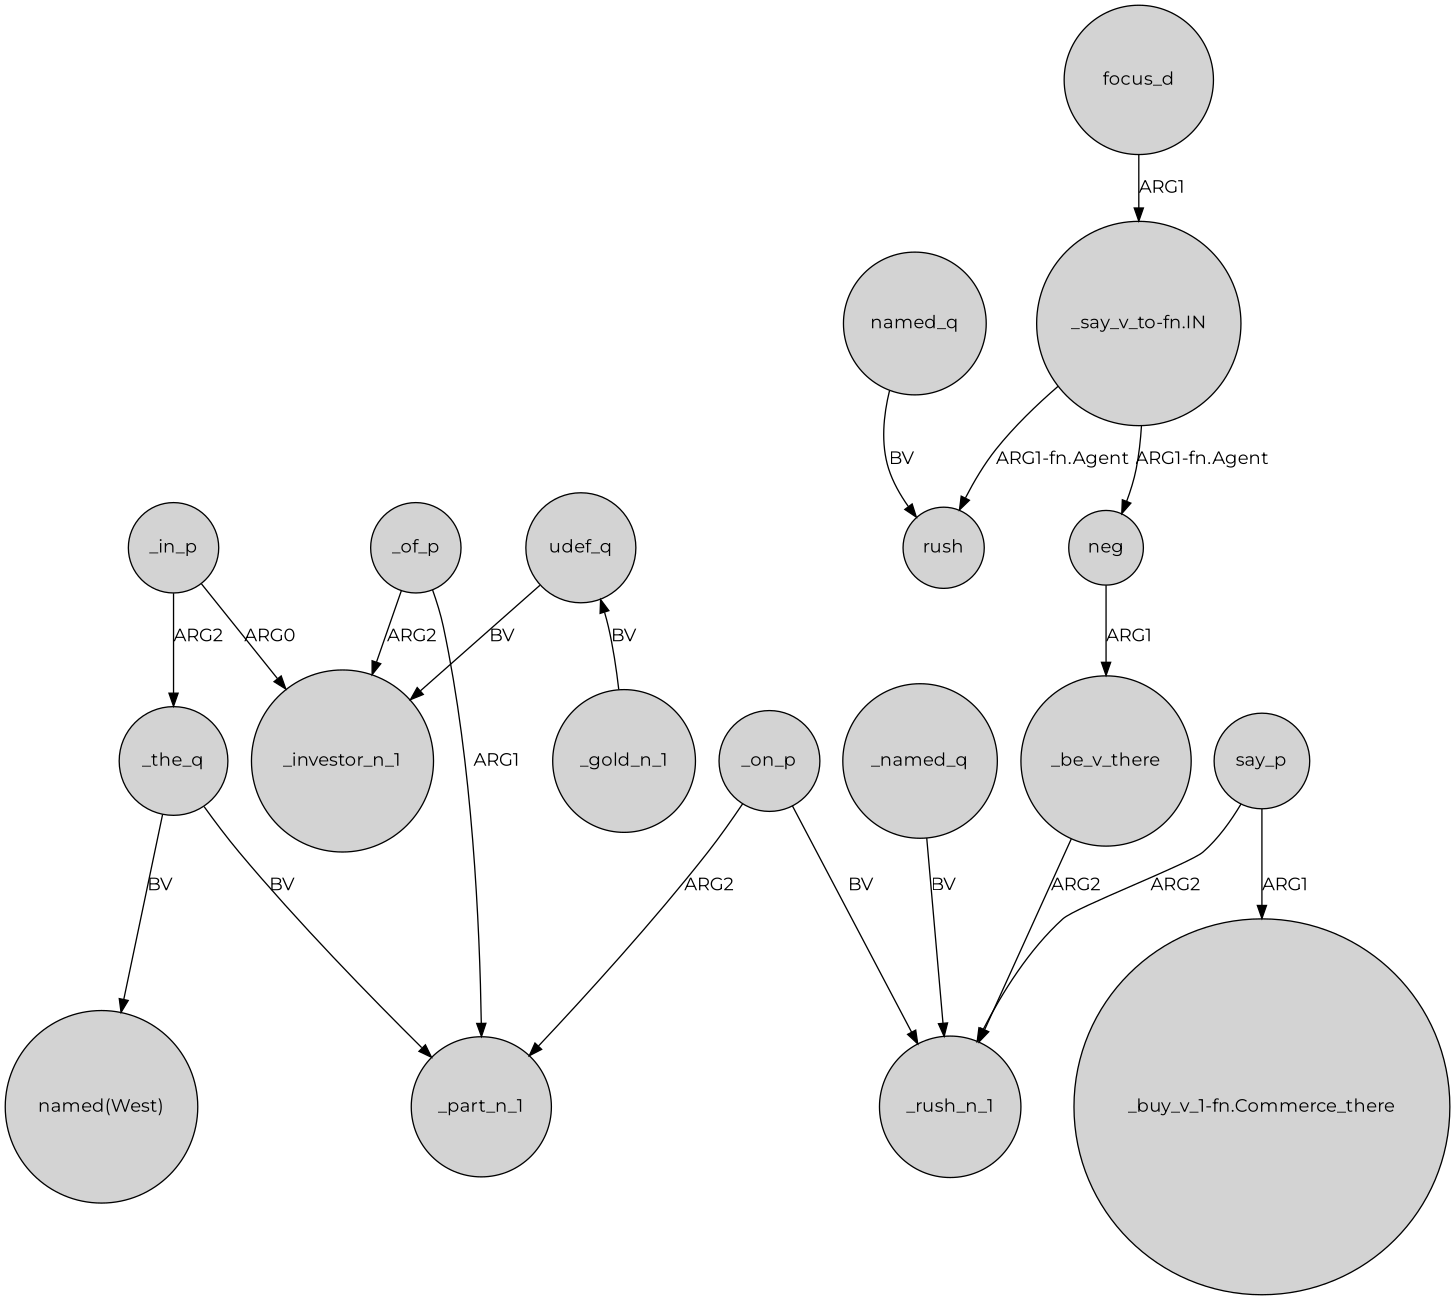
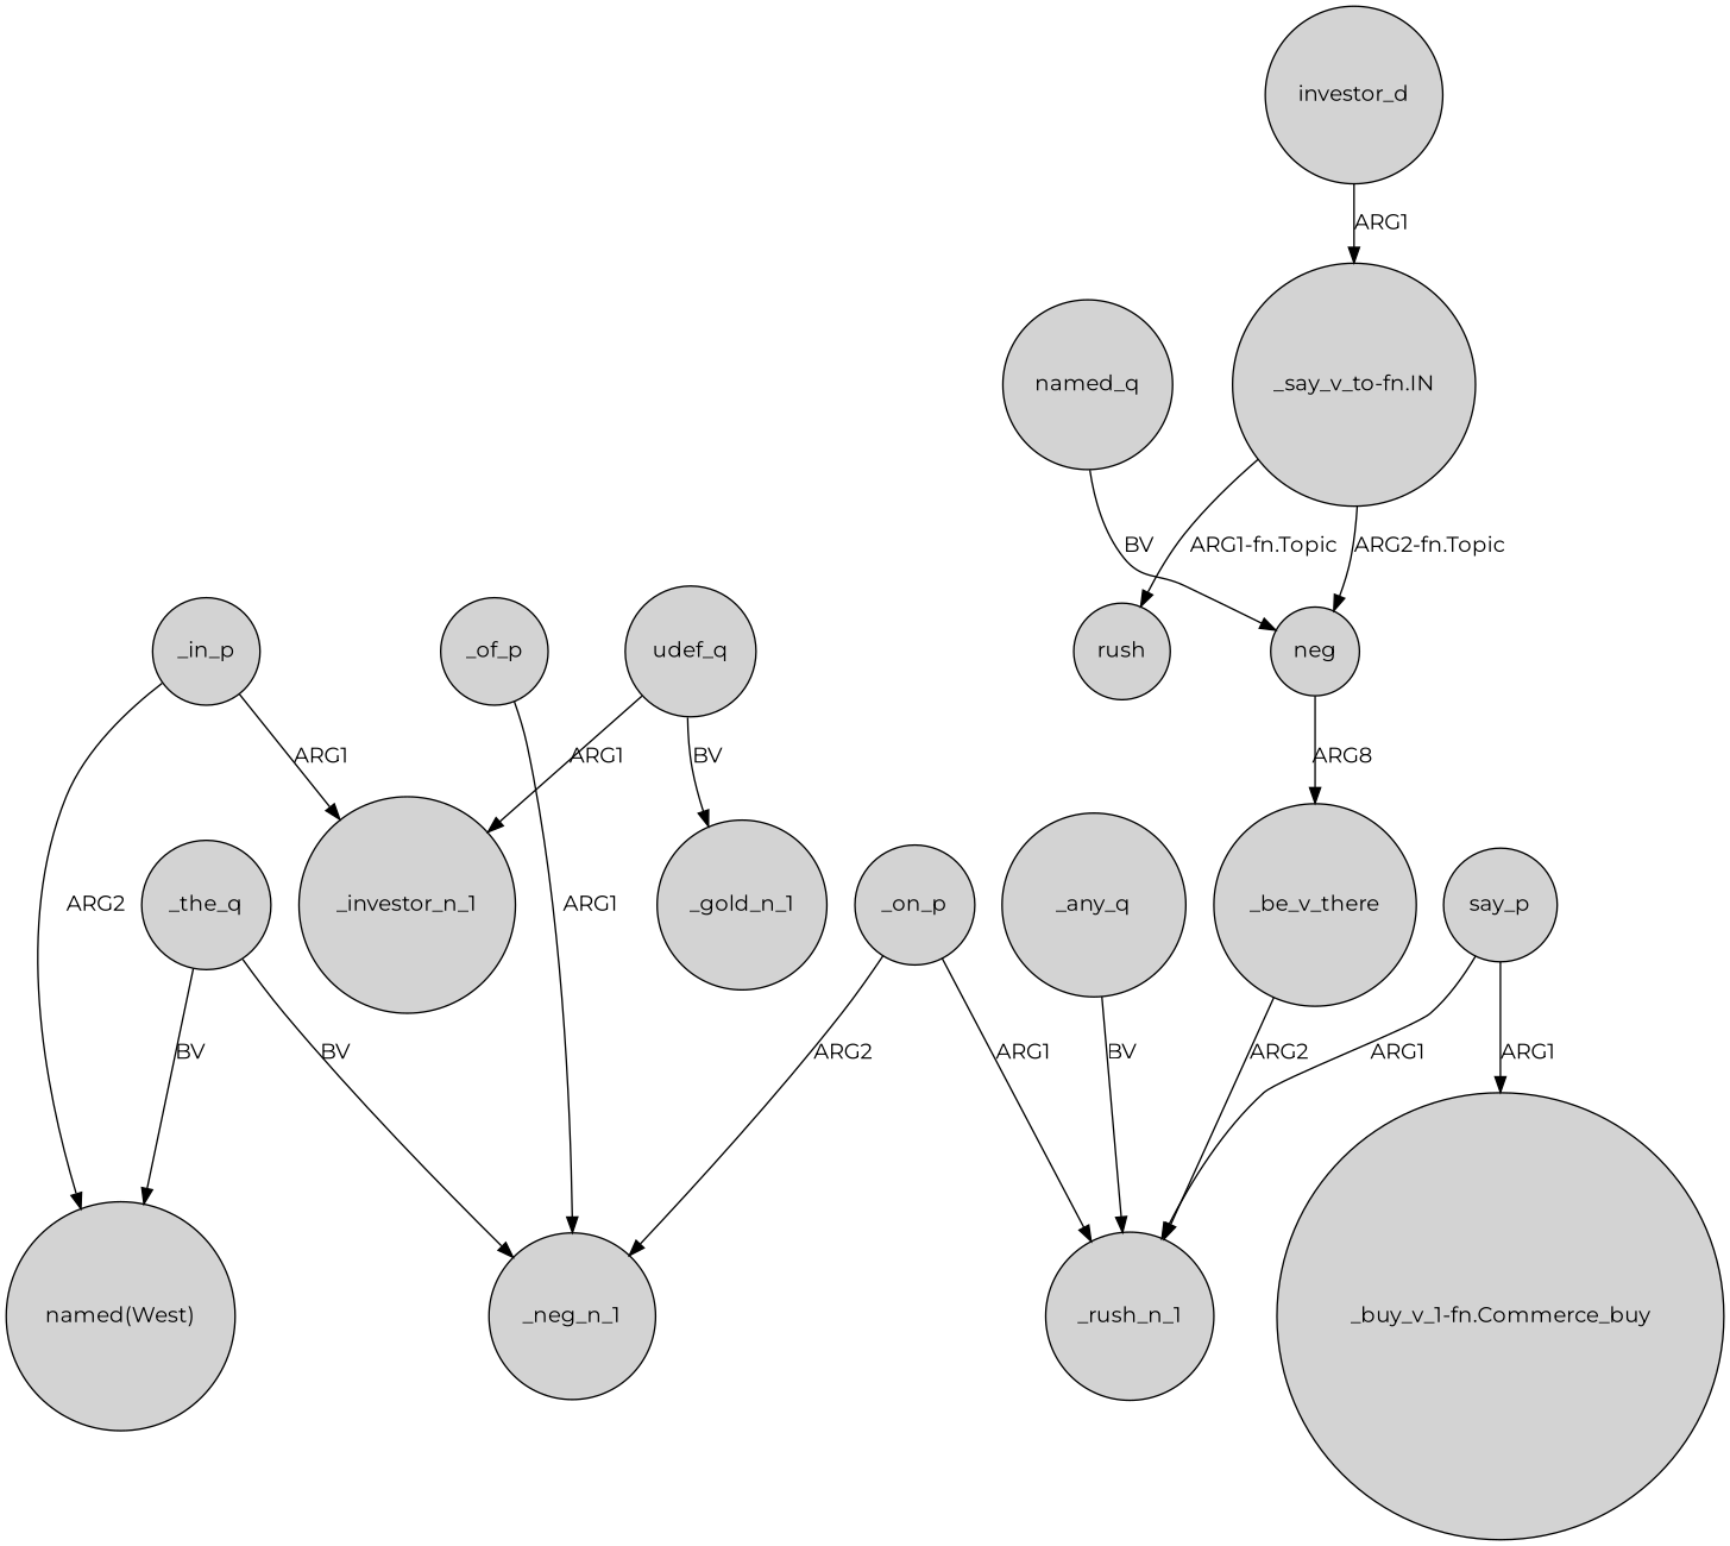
  digraph {
    fontname=Montserrat
    node [fontname=Montserrat shape=circle style=filled]
    edge [fontname=Montserrat]
    _in_p
    _investor_n_1
    "named(West)"
    _on_p
    _rush_n_1
-   _part_n_1
+   _part_n_1 [label=_neg_n_1]
    udef_q
    _gold_n_1
    _the_q
    _be_v_there
    _of_p
    n12 [label=say_p]
-   "_buy_v_1-fn.Commerce_buy" [label="_buy_v_1-fn.Commerce_there"]
+   "_buy_v_1-fn.Commerce_buy"
    n14 [label=named_q]
    n15 [label=rush]
-   _any_q [label=_named_q]
+   _any_q
    "_say_v_to-fn.IN"
    neg
-   focus_d
-   _in_p -> _investor_n_1 [label=ARG0]
-   _in_p -> _the_q [label=ARG2]
-   _on_p -> _rush_n_1 [label=BV]
+   focus_d [label=investor_d]
+   _in_p -> _investor_n_1 [label=ARG1]
+   _in_p -> "named(West)" [label=ARG2]
+   _on_p -> _rush_n_1 [label=ARG1]
    _on_p -> _part_n_1 [label=ARG2]
-   udef_q -> _investor_n_1 [label=BV]
-   _gold_n_1 -> udef_q [label=BV]
+   udef_q -> _investor_n_1 [label=ARG1]
+   udef_q -> _gold_n_1 [label=BV]
    _the_q -> "named(West)" [label=BV]
    _the_q -> _part_n_1 [label=BV]
    _be_v_there -> _rush_n_1 [label=ARG2]
-   _of_p -> _investor_n_1 [label=ARG2]
    _of_p -> _part_n_1 [label=ARG1]
-   n12 -> _rush_n_1 [label=ARG2]
+   n12 -> _rush_n_1 [label=ARG1]
    n12 -> "_buy_v_1-fn.Commerce_buy" [label=ARG1]
-   n14 -> n15 [label=BV]
+   n14 -> neg [label=BV]
    _any_q -> _rush_n_1 [label=BV]
-   "_say_v_to-fn.IN" -> n15 [label="ARG1-fn.Agent"]
-   "_say_v_to-fn.IN" -> neg [label="ARG1-fn.Agent"]
-   neg -> _be_v_there [label=ARG1]
+   "_say_v_to-fn.IN" -> n15 [label="ARG1-fn.Topic"]
+   "_say_v_to-fn.IN" -> neg [label="ARG2-fn.Topic"]
+   neg -> _be_v_there [label=ARG8]
    focus_d -> "_say_v_to-fn.IN" [label=ARG1]
  }
